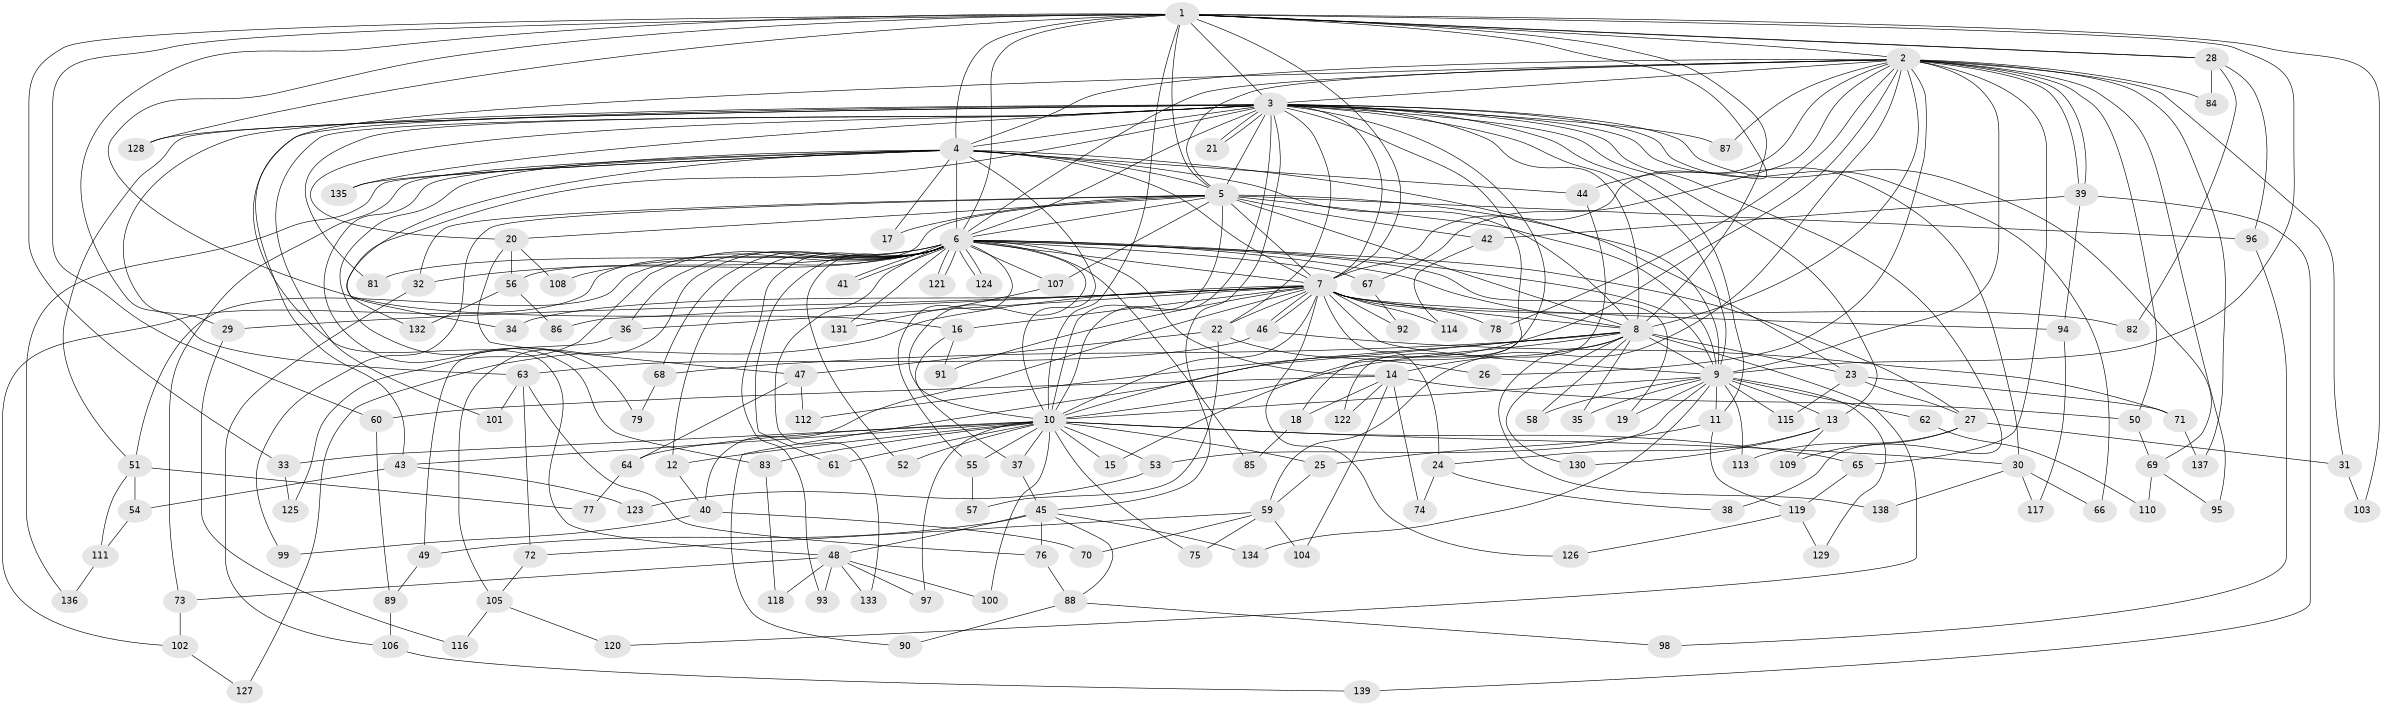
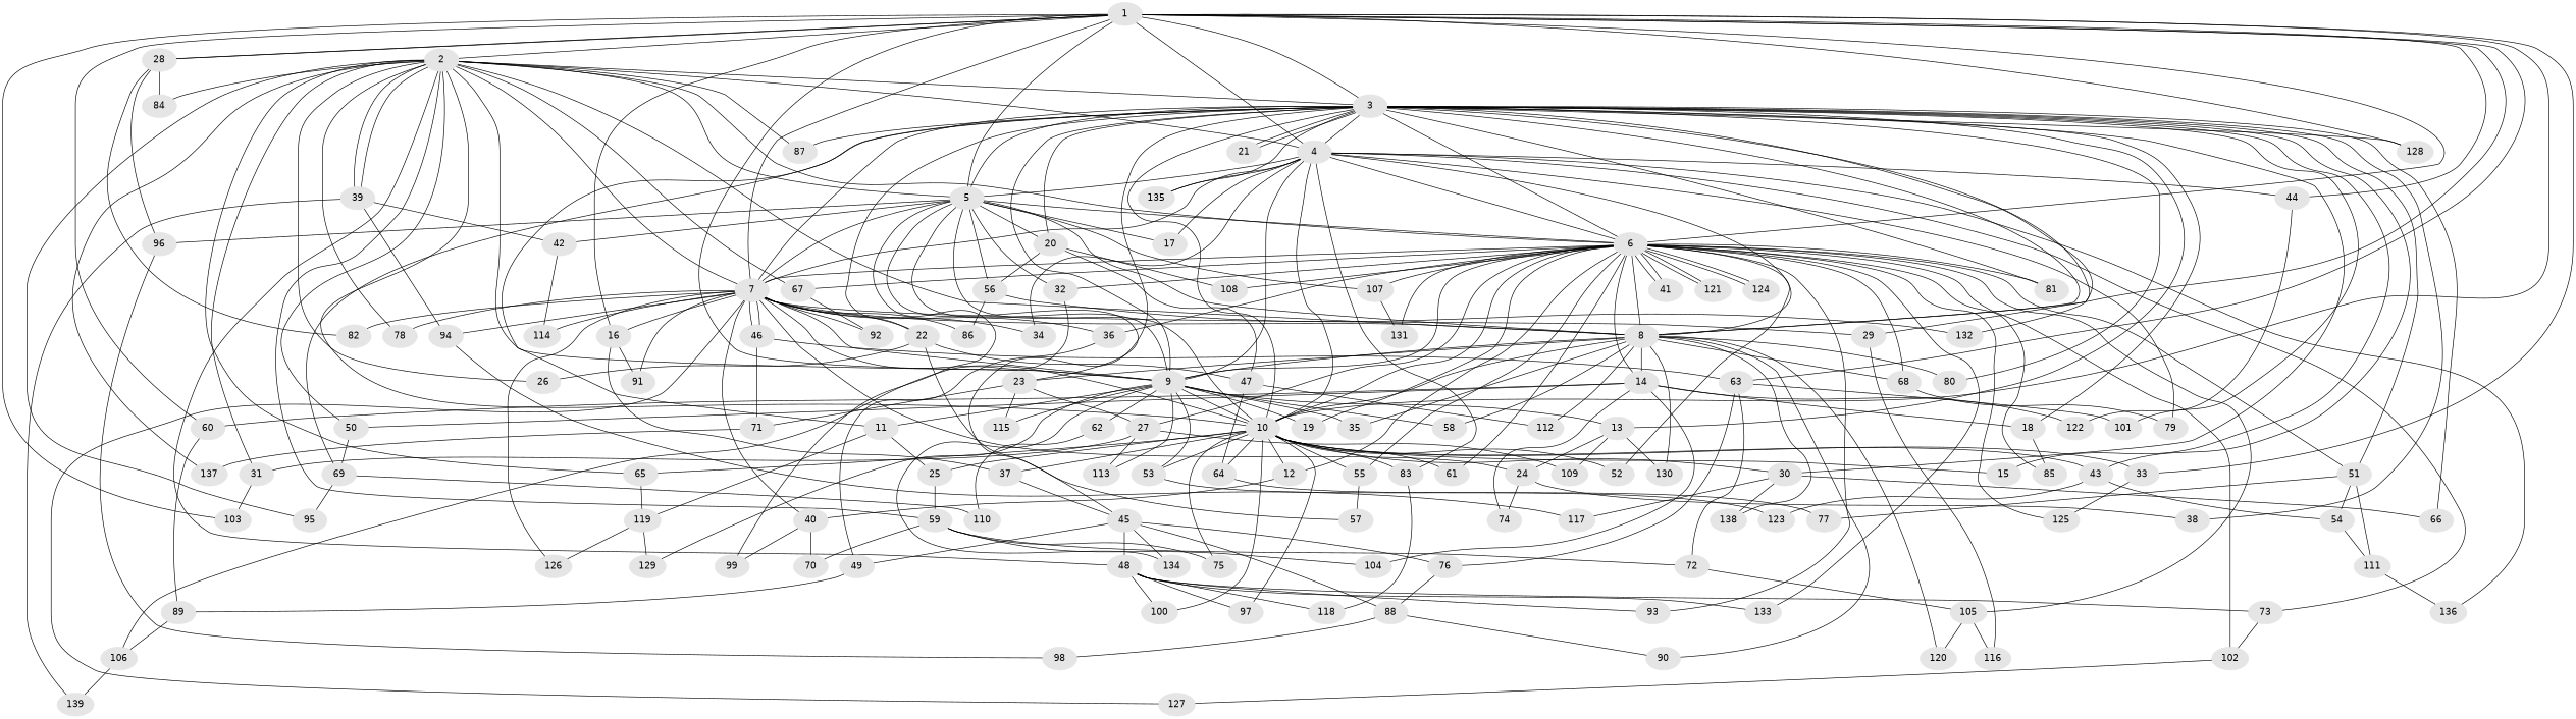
  graph {
    fontname="DejaVu Sans"
    node [color=gray90 fontname="DejaVu Sans" style=filled]
    edge [fontname="DejaVu Sans"]
    1
    2
    3
    4
    5
    6
    7
    8
    9
    10
    16
    28
    33
    44
    60
    63
    103
    128
    26
    31
    39
    48
    50
    59
    65
    67
    78
    84
    87
    95
    137
    11
    13
    15
    18
    20
    21
    22
    29
    30
    38
    43
    45
    51
    66
    69
+   80
    81
    101
    132
    135
    17
    34
    73
    79
    83
    136
    23
    32
    42
    56
    96
    99
    107
    12
    14
    19
    27
    36
    41
    52
    55
    61
    68
    85
    93
    102
    105
    108
    121
    124
    125
    131
    133
    24
    40
    46
    82
    86
    91
    92
    94
    114
    126
    127
    35
    58
    90
    112
    120
    130
    138
    53
    62
    113
    115
    129
    134
    25
    37
    64
    75
    97
    100
    122
    89
    76
    72
    139
    118
    104
    70
    119
    109
    47
    57
    116
    117
    54
    123
    49
    88
    77
    111
    110
    71
    106
    98
    74
    1 -- 2
    1 -- 3
    1 -- 4
    1 -- 5
    1 -- 6
    1 -- 7
    1 -- 8
    1 -- 9
    1 -- 10
    1 -- 16
    1 -- 28
    1 -- 28
    1 -- 33
    1 -- 44
    1 -- 60
    1 -- 63
    1 -- 103
    1 -- 128
    2 -- 3
    2 -- 4
    2 -- 5
    2 -- 6
    2 -- 7
    2 -- 8
    2 -- 9
    2 -- 10
    2 -- 26
    2 -- 31
    2 -- 39
    2 -- 39
    2 -- 48
    2 -- 50
    2 -- 59
    2 -- 65
    2 -- 67
    2 -- 78
    2 -- 84
    2 -- 87
    2 -- 95
    2 -- 137
    3 -- 4
    3 -- 5
    3 -- 6
    3 -- 7
    3 -- 8
    3 -- 9
    3 -- 10
    3 -- 128
    3 -- 87
    3 -- 11
    3 -- 13
    3 -- 15
    3 -- 18
    3 -- 20
    3 -- 21
    3 -- 21
    3 -- 22
    3 -- 29
    3 -- 30
    3 -- 38
    3 -- 43
    3 -- 45
    3 -- 51
    3 -- 66
    3 -- 69
+   3 -- 80
    3 -- 81
    3 -- 101
    3 -- 132
    3 -- 135
    4 -- 5
    4 -- 6
    4 -- 7
    4 -- 8
    4 -- 9
    4 -- 10
    4 -- 44
    4 -- 135
    4 -- 17
    4 -- 34
    4 -- 73
    4 -- 79
    4 -- 83
    4 -- 136
    5 -- 6
    5 -- 7
    5 -- 8
    5 -- 9
    5 -- 10
    5 -- 20
    5 -- 17
    5 -- 23
    5 -- 32
    5 -- 42
    5 -- 56
    5 -- 96
    5 -- 99
    5 -- 107
    6 -- 7
    6 -- 8
    6 -- 9
    6 -- 10
    6 -- 67
    6 -- 51
    6 -- 81
    6 -- 32
    6 -- 107
    6 -- 12
    6 -- 14
    6 -- 19
    6 -- 27
    6 -- 36
    6 -- 41
    6 -- 41
    6 -- 52
    6 -- 55
    6 -- 61
    6 -- 68
    6 -- 85
    6 -- 93
    6 -- 102
    6 -- 105
    6 -- 108
    6 -- 121
    6 -- 121
    6 -- 124
    6 -- 124
    6 -- 125
    6 -- 131
    6 -- 133
    7 -- 8
    7 -- 9
    7 -- 10
    7 -- 16
    7 -- 78
    7 -- 22
    7 -- 29
    7 -- 34
    7 -- 36
    7 -- 24
    7 -- 40
    7 -- 46
    7 -- 46
    7 -- 82
    7 -- 86
    7 -- 91
    7 -- 92
    7 -- 94
    7 -- 114
    7 -- 126
    7 -- 127
    8 -- 9
    8 -- 10
+   8 -- 80
    8 -- 23
    8 -- 14
    8 -- 68
    8 -- 35
    8 -- 58
    8 -- 90
    8 -- 112
    8 -- 120
    8 -- 130
    8 -- 138
    9 -- 10
    9 -- 11
    9 -- 13
    9 -- 19
    9 -- 35
    9 -- 58
    9 -- 53
    9 -- 62
    9 -- 113
    9 -- 115
    9 -- 129
    9 -- 134
    10 -- 33
    10 -- 65
    10 -- 15
    10 -- 30
    10 -- 43
    10 -- 83
    10 -- 12
    10 -- 52
    10 -- 55
    10 -- 61
    10 -- 53
    10 -- 25
    10 -- 37
    10 -- 64
    10 -- 75
    10 -- 97
    10 -- 100
    16 -- 91
    16 -- 37
    28 -- 84
    28 -- 96
    28 -- 82
    33 -- 125
    44 -- 122
    60 -- 89
    63 -- 101
    63 -- 76
    63 -- 72
    31 -- 103
    39 -- 42
    39 -- 94
    39 -- 139
    48 -- 73
    48 -- 93
    48 -- 133
    48 -- 97
    48 -- 100
    48 -- 118
    50 -- 69
    59 -- 75
    59 -- 72
    59 -- 104
    59 -- 70
    65 -- 119
    67 -- 92
    11 -- 25
    11 -- 119
    13 -- 24
    13 -- 130
    13 -- 109
    18 -- 85
    20 -- 56
    20 -- 108
    20 -- 47
    22 -- 26
    22 -- 47
    22 -- 57
    29 -- 116
    30 -- 66
    30 -- 138
    30 -- 117
    43 -- 54
    43 -- 123
    45 -- 48
    45 -- 134
    45 -- 76
    45 -- 49
    45 -- 88
    51 -- 54
    51 -- 77
    51 -- 111
    69 -- 95
    69 -- 110
    73 -- 102
    83 -- 118
    23 -- 27
    23 -- 115
    23 -- 71
    32 -- 106
    42 -- 114
    56 -- 132
    56 -- 86
    96 -- 98
    107 -- 131
    12 -- 40
    14 -- 60
    14 -- 50
    14 -- 18
    14 -- 122
    14 -- 104
    14 -- 74
    27 -- 31
    27 -- 113
    27 -- 109
    36 -- 49
    55 -- 57
    68 -- 79
    102 -- 127
    105 -- 120
    105 -- 116
    24 -- 38
    24 -- 74
    40 -- 99
    40 -- 70
    46 -- 63
    46 -- 71
    94 -- 117
    53 -- 123
    62 -- 110
    25 -- 59
    37 -- 45
    64 -- 77
    89 -- 106
    76 -- 88
    72 -- 105
    119 -- 126
    119 -- 129
    47 -- 112
    47 -- 64
    54 -- 111
    49 -- 89
    88 -- 90
    88 -- 98
    111 -- 136
    71 -- 137
    106 -- 139
  }
